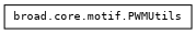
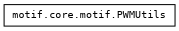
  digraph {
    rankdir=LR
    fontname="DejaVu Sans Mono"
-   n1 [color=black fillcolor=white fontname="DejaVu Sans Mono" fontsize=10 height=0.2 label="broad.core.motif.PWMUtils" shape=record style=filled width=0.4]
+   n1 [color=black fillcolor=white fontname="DejaVu Sans Mono" fontsize=10 height=0.2 label="motif.core.motif.PWMUtils" shape=record style=filled width=0.4]
  }
